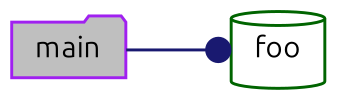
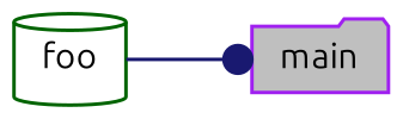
  digraph {
    rankdir=LR
    fontname=Ubuntu
    node [fontname=Ubuntu fontsize=10 style=filled]
    n1 [color=purple fillcolor=grey75 fontcolor=black height=0.2 label=main shape=folder width=0.4]
    n2 [color=darkgreen fillcolor=white height=0.2 label=foo shape=cylinder width=0.4]
-   n1 -> n2 [color=midnightblue fontname=Ubuntu fontsize=10 labelfontname=Helvetica labelfontsize=10 style=solid arrowhead=dot]
+   n2 -> n1 [color=midnightblue fontname=Ubuntu fontsize=10 labelfontname=Helvetica labelfontsize=10 style=solid arrowhead=dot]
  }
